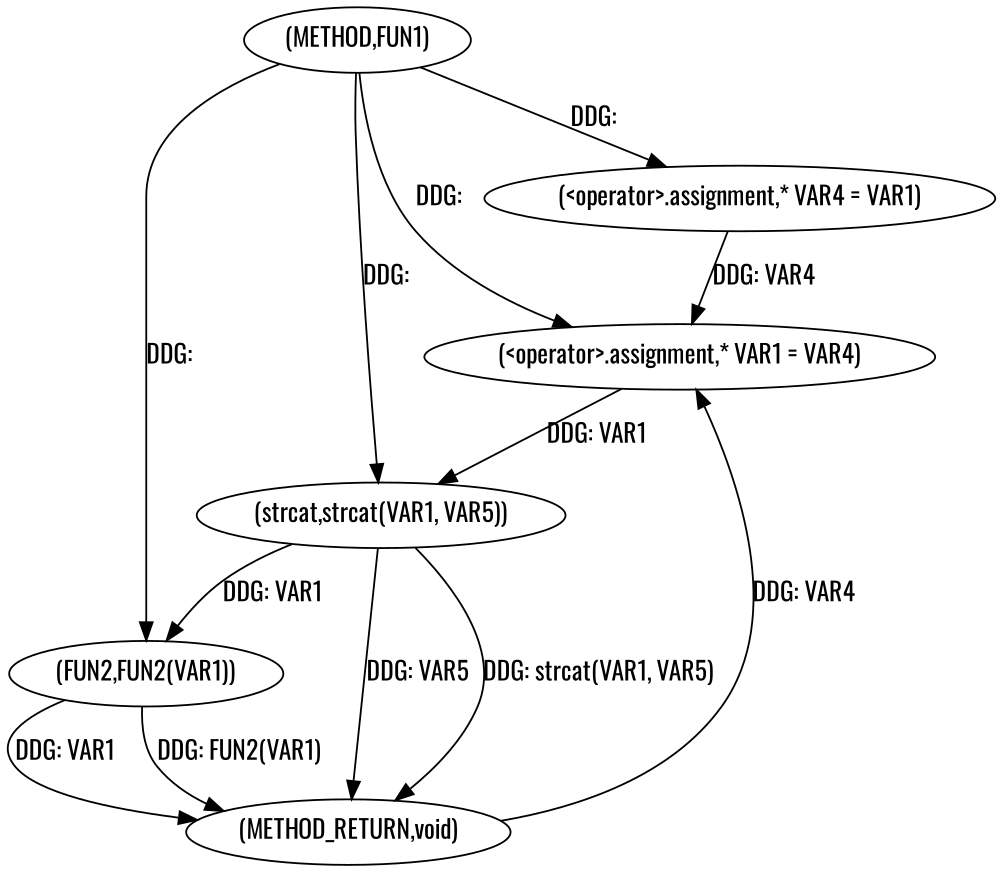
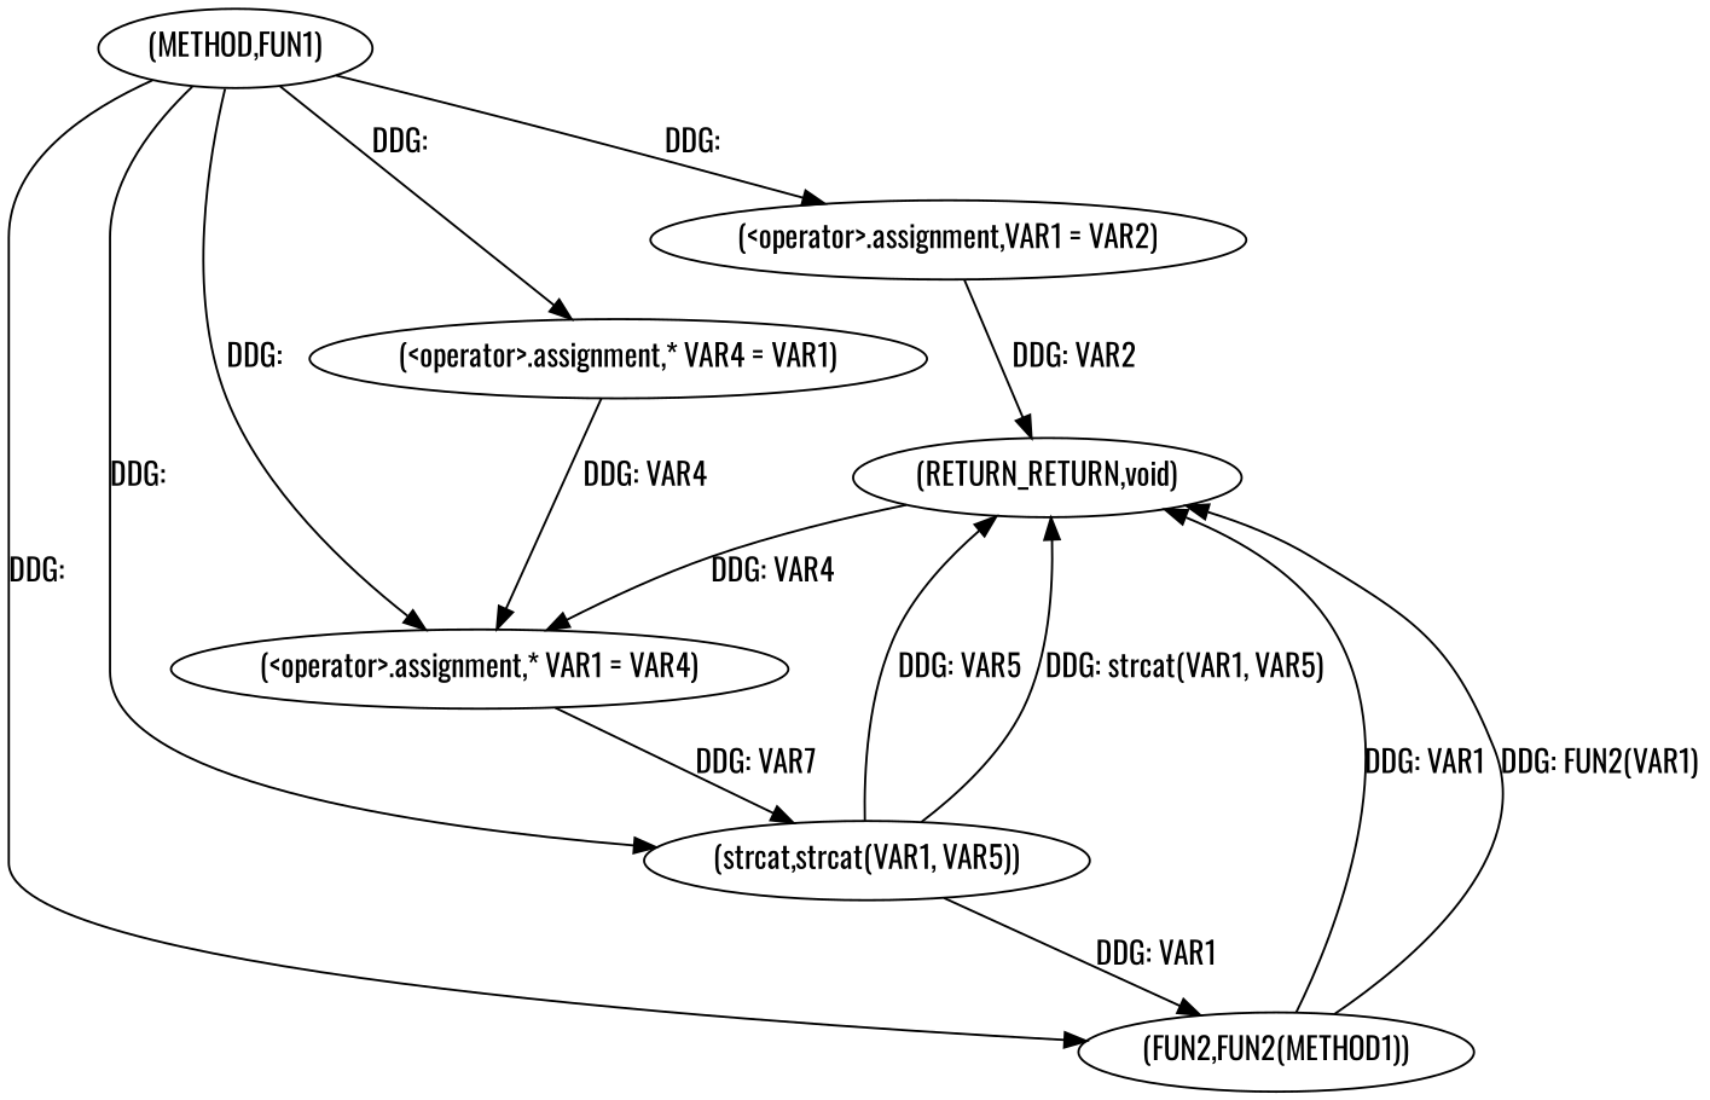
  digraph {
    fontname=Oswald
    node [fontname=Oswald]
    edge [fontname=Oswald]
    n1 [label="(METHOD,FUN1)"]
+   n2 [label="(<operator>.assignment,VAR1 = VAR2)"]
    n3 [label="(<operator>.assignment,* VAR4 = VAR1)"]
    n4 [label="(<operator>.assignment,* VAR1 = VAR4)"]
    n5 [label="(strcat,strcat(VAR1, VAR5))"]
-   n6 [label="(FUN2,FUN2(VAR1))"]
-   n7 [label="(METHOD_RETURN,void)"]
+   n6 [label="(FUN2,FUN2(METHOD1))"]
+   n7 [label="(RETURN_RETURN,void)"]
+   n1 -> n2 [label="DDG: "]
    n1 -> n3 [label="DDG: "]
    n1 -> n4 [label="DDG: "]
    n1 -> n5 [label="DDG: "]
    n1 -> n6 [label="DDG: "]
+   n2 -> n7 [label="DDG: VAR2"]
    n3 -> n4 [label="DDG: VAR4"]
-   n4 -> n5 [label="DDG: VAR1"]
+   n4 -> n5 [label="DDG: VAR7"]
    n5 -> n6 [label="DDG: VAR1"]
    n5 -> n7 [label="DDG: VAR5"]
    n5 -> n7 [label="DDG: strcat(VAR1, VAR5)"]
    n6 -> n7 [label="DDG: VAR1"]
    n6 -> n7 [label="DDG: FUN2(VAR1)"]
    n7 -> n4 [label="DDG: VAR4"]
  }
